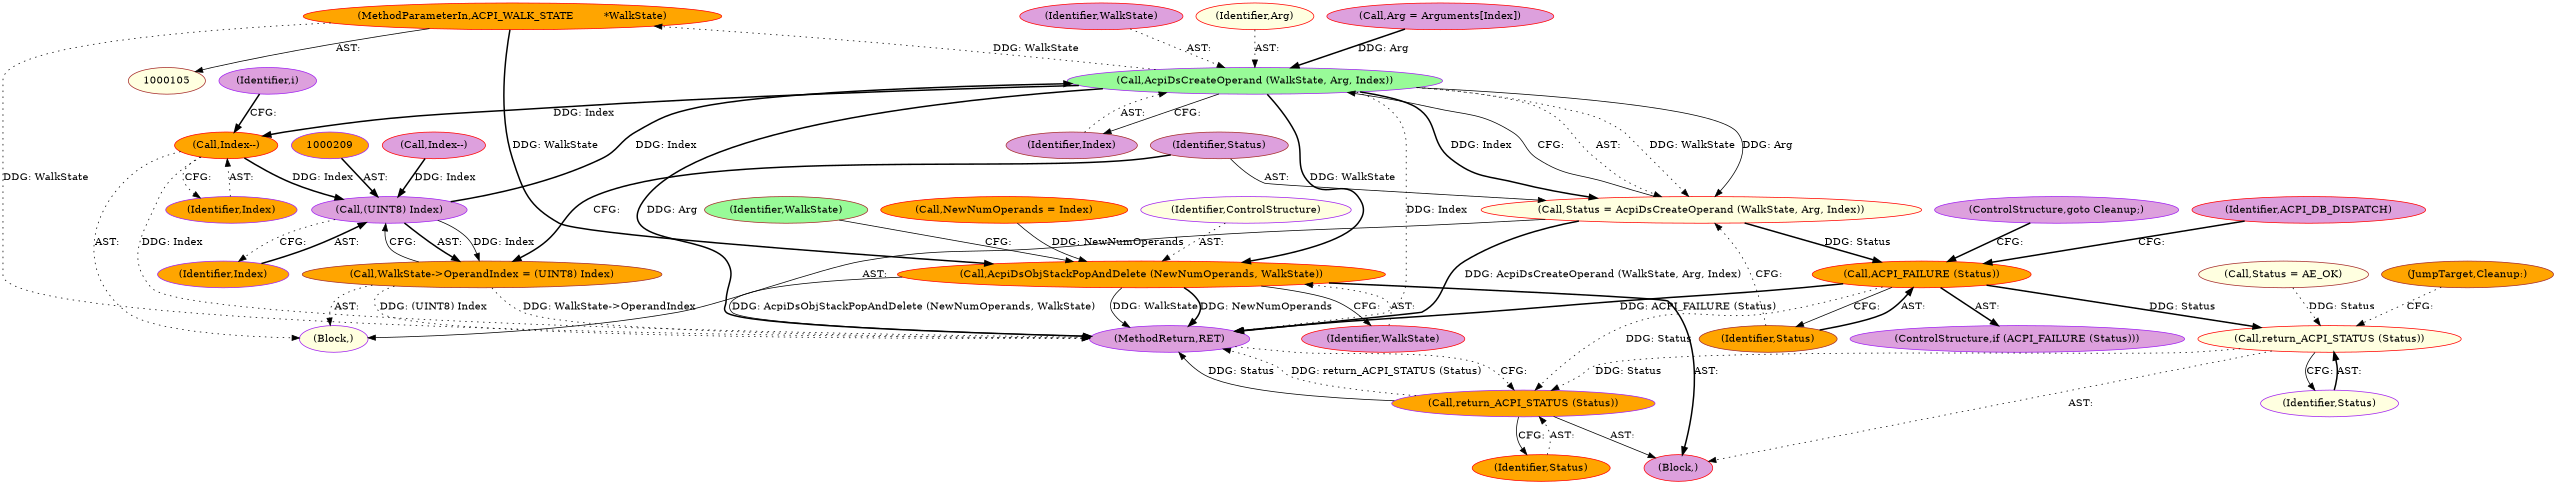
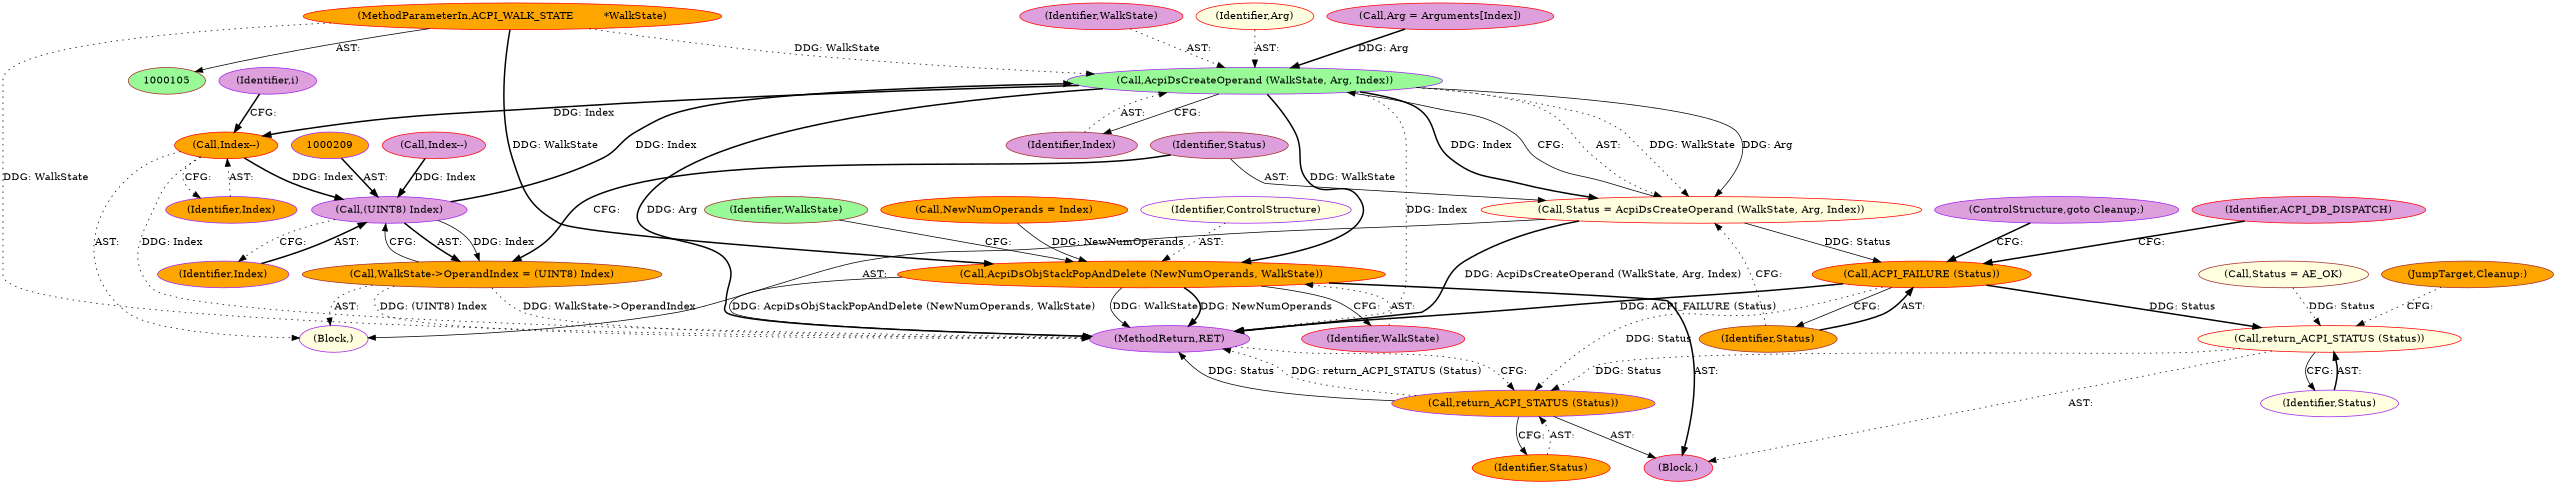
  digraph {
    node [color=red fillcolor=orange style=filled]
    edge [style=dotted]
    n1 [label="(MethodParameterIn,ACPI_WALK_STATE         *WalkState)"]
    n2 [color=purple fillcolor=palegreen label="(Call,AcpiDsCreateOperand (WalkState, Arg, Index))"]
    n3 [label="(Call,AcpiDsObjStackPopAndDelete (NewNumOperands, WalkState))"]
    n4 [color=purple fillcolor=plum label="(MethodReturn,RET)"]
-   1000105 [color=brown fillcolor=lightyellow]
+   1000105 [color=brown fillcolor=palegreen]
    n6 [fillcolor=lightyellow label="(Call,Status = AcpiDsCreateOperand (WalkState, Arg, Index))"]
    n7 [label="(Call,Index--)"]
    n8 [color=brown fillcolor=plum label="(Identifier,Index)"]
    n9 [fillcolor=plum label="(Block,)"]
    n10 [fillcolor=plum label="(Identifier,WalkState)"]
    n11 [color=purple label="(Call,return_ACPI_STATUS (Status))"]
    n12 [label="(Call,ACPI_FAILURE (Status))"]
    n13 [color=purple fillcolor=lightyellow label="(Block,)"]
    n14 [color=purple fillcolor=plum label="(Call,(UINT8) Index)"]
    n15 [color=purple label="(Identifier,Index)"]
    n16 [fillcolor=lightyellow label="(Call,return_ACPI_STATUS (Status))"]
    n17 [color=brown label="(Identifier,Status)"]
-   n18 [color=purple fillcolor=plum label="(ControlStructure,if (ACPI_FAILURE (Status)))"]
    n19 [color=purple fillcolor=lightyellow label="(Identifier,Status)"]
    n20 [label="(Identifier,Status)"]
    n21 [color=brown label="(Call,WalkState->OperandIndex = (UINT8) Index)"]
    n22 [color=purple label="(Identifier,Index)"]
    n23 [color=brown fillcolor=lightyellow label="(Call,Status = AE_OK)"]
    n24 [color=brown label="(JumpTarget,Cleanup:)"]
    n25 [fillcolor=plum label="(Call,Index--)"]
    n26 [color=purple fillcolor=plum label="(ControlStructure,goto Cleanup;)"]
    n27 [fillcolor=lightyellow label="(Identifier,Arg)"]
    n28 [fillcolor=plum label="(Call,Arg = Arguments[Index])"]
    n29 [fillcolor=plum label="(Identifier,WalkState)"]
    n30 [color=brown fillcolor=plum label="(Identifier,Status)"]
    n31 [color=purple fillcolor=plum label="(Identifier,i)"]
    n32 [label="(Call,NewNumOperands = Index)"]
    n33 [fillcolor=plum label="(Identifier,ACPI_DB_DISPATCH)"]
    n34 [color=purple fillcolor=lightyellow label="(Identifier,ControlStructure)"]
    n35 [color=brown fillcolor=palegreen label="(Identifier,WalkState)"]
    1000209 [color=purple]
-   n2 -> n1 [label="DDG: WalkState"]
+   n1 -> n2 [label="DDG: WalkState"]
    n1 -> n3 [label="DDG: WalkState" style=bold]
    n1 -> n4 [label="DDG: WalkState"]
    n1 -> 1000105 [label="AST: " style=solid]
    n2 -> n3 [label="DDG: WalkState" style=bold]
    n2 -> n4 [label="DDG: Index"]
    n2 -> n4 [label="DDG: Arg" style=bold]
    n2 -> n6 [label="AST: "]
    n2 -> n6 [label="DDG: WalkState"]
    n2 -> n6 [label="DDG: Arg" style=solid]
    n2 -> n6 [label="DDG: Index" style=bold]
    n2 -> n7 [label="DDG: Index" style=bold]
    n2 -> n8 [label="CFG: " style=solid]
    n3 -> n4 [label="DDG: AcpiDsObjStackPopAndDelete (NewNumOperands, WalkState)" style=solid]
    n3 -> n4 [label="DDG: WalkState" style=solid]
    n3 -> n4 [label="DDG: NewNumOperands" style=bold]
    n3 -> n9 [label="AST: " style=bold]
    n3 -> n10 [label="CFG: " style=solid]
    n4 -> n11 [label="CFG: "]
    n6 -> n2 [label="CFG: " style=solid]
    n6 -> n4 [label="DDG: AcpiDsCreateOperand (WalkState, Arg, Index)" style=bold]
-   n6 -> n12 [label="DDG: Status" style=bold]
+   n6 -> n12 [label="DDG: Status" style=solid]
    n6 -> n13 [label="AST: " style=solid]
    n7 -> n4 [label="DDG: Index"]
    n7 -> n13 [label="AST: "]
    n7 -> n14 [label="DDG: Index" style=bold]
    n7 -> n15 [label="CFG: "]
    n8 -> n2 [label="AST: "]
    n10 -> n3 [label="AST: "]
    n11 -> n4 [label="DDG: Status" style=solid]
    n11 -> n4 [label="DDG: return_ACPI_STATUS (Status)"]
    n11 -> n9 [label="AST: " style=solid]
    n11 -> n20 [label="CFG: " style=solid]
    n12 -> n4 [label="DDG: ACPI_FAILURE (Status)" style=bold]
    n12 -> n11 [label="DDG: Status"]
    n12 -> n16 [label="DDG: Status" style=bold]
    n12 -> n17 [label="CFG: " style=solid]
-   n12 -> n18 [label="AST: " style=bold]
    n14 -> n2 [label="DDG: Index" style=bold]
    n14 -> n21 [label="AST: " style=bold]
    n14 -> n21 [label="DDG: Index" style=solid]
    n14 -> n22 [label="CFG: "]
    n15 -> n7 [label="AST: "]
    n16 -> n9 [label="AST: "]
    n16 -> n11 [label="DDG: Status"]
    n16 -> n19 [label="CFG: " style=solid]
    n17 -> n6 [label="CFG: "]
    n17 -> n12 [label="AST: " style=bold]
    n19 -> n16 [label="AST: " style=bold]
    n20 -> n11 [label="AST: "]
    n21 -> n4 [label="DDG: (UINT8) Index"]
    n21 -> n4 [label="DDG: WalkState->OperandIndex"]
    n21 -> n13 [label="AST: "]
    n21 -> n14 [label="CFG: " style=solid]
    n22 -> n14 [label="AST: " style=bold]
    n23 -> n16 [label="DDG: Status"]
    n24 -> n16 [label="CFG: "]
    n25 -> n14 [label="DDG: Index" style=bold]
    n26 -> n12 [label="CFG: " style=bold]
    n27 -> n2 [label="AST: "]
    n28 -> n2 [label="DDG: Arg" style=bold]
    n29 -> n2 [label="AST: "]
    n30 -> n6 [label="AST: " style=solid]
    n30 -> n21 [label="CFG: " style=bold]
    n31 -> n7 [label="CFG: " style=bold]
    n32 -> n3 [label="DDG: NewNumOperands" style=solid]
    n33 -> n12 [label="CFG: " style=bold]
    n34 -> n3 [label="AST: "]
    n35 -> n3 [label="CFG: " style=solid]
    1000209 -> n14 [label="AST: " style=bold]
  }
